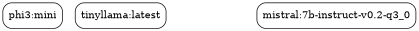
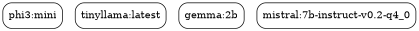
  digraph {
    rankdir=TB
    fontname="DejaVu Serif"
    node [shape=box style=rounded fontname="DejaVu Serif"]
    n1 [label="phi3:mini"]
    n2 [label="tinyllama:latest"]
-   n4 [label="mistral:7b-instruct-v0.2-q3_0"]
+   n3 [label="gemma:2b"]
+   n4 [label="mistral:7b-instruct-v0.2-q4_0"]
  }
